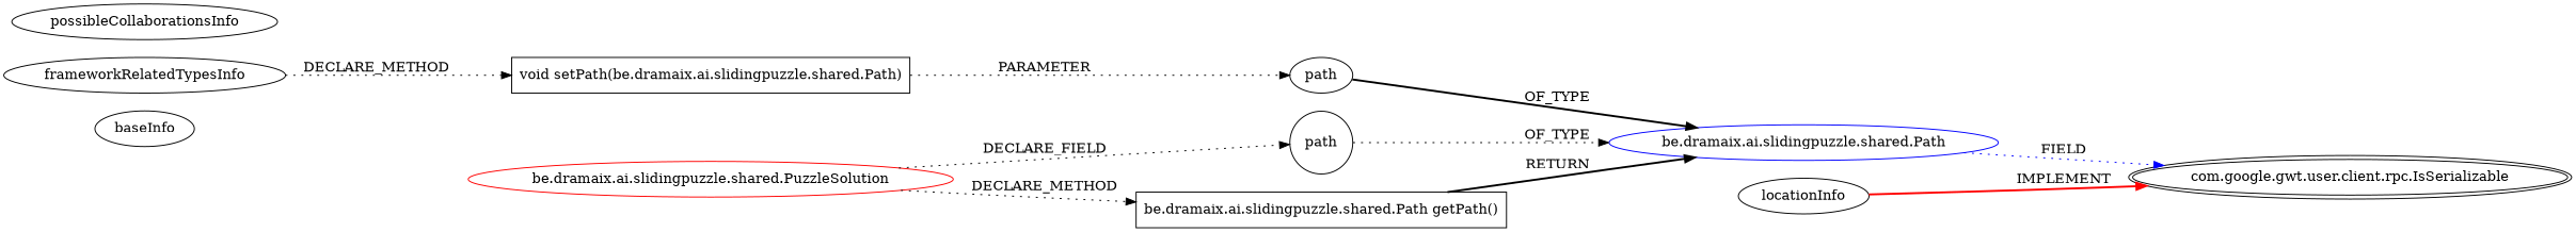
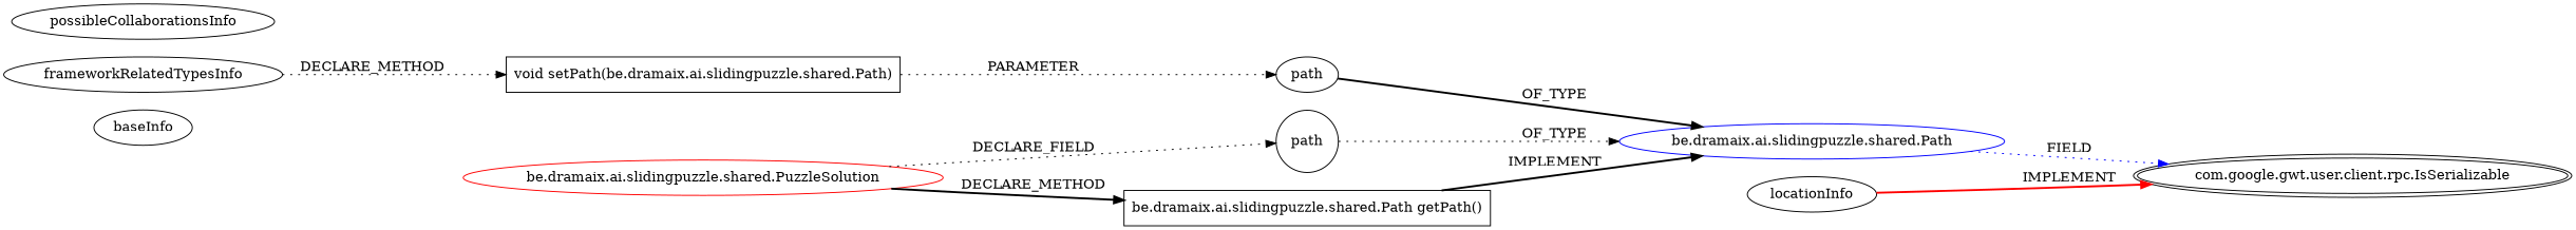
  digraph {
    rankdir=LR
    node [isFrameworkType=false]
    edge [style=dotted]
    baseInfo [category=extension_graph graphId=3120 isAnonymous=false possibleRelation=true isFrameworkType=""]
    frameworkRelatedTypesInfo [0="com.google.gwt.user.client.rpc.IsSerializable" isFrameworkType=""]
    n3 [label="void setPath(be.dramaix.ai.slidingpuzzle.shared.Path)" shape=box vertexType=CLIENT_METHOD_DECLARATION]
    possibleCollaborationsInfo [0="3120~CLIENT_METHOD_DECLARATION-PARAMETER_DECLARATION-CLIENT_METHOD_DECLARATION-RETURN_TYPE-FIELD_DECLARATION-~com.google.gwt.user.client.rpc.IsSerializable ~com.google.gwt.user.client.rpc.IsSerializable ~false~false" isFrameworkType=""]
    locationInfo [contextSignature=PuzzleSolution filePath="/jDramaix-SlidingPuzzle/SlidingPuzzle-master/src/be/dramaix/ai/slidingpuzzle/shared/PuzzleSolution.java" graphId=3120 projectName="jDramaix-SlidingPuzzle" isFrameworkType=""]
    n6 [isFrameworkType=true label="com.google.gwt.user.client.rpc.IsSerializable" peripheries=2 vertexType=FRAMEWORK_INTERFACE_TYPE]
    n7 [color=red label="be.dramaix.ai.slidingpuzzle.shared.PuzzleSolution" vertexType=ROOT_CLIENT_CLASS_DECLARATION]
    n8 [label=path shape=circle vertexType=FIELD_DECLARATION]
    n9 [label="be.dramaix.ai.slidingpuzzle.shared.Path getPath()" shape=box vertexType=CLIENT_METHOD_DECLARATION]
    n10 [color=blue label="be.dramaix.ai.slidingpuzzle.shared.Path" vertexType=REFERENCE_CLIENT_CLASS_DECLARATION]
    n11 [label=path vertexType=PARAMETER_DECLARATION]
    frameworkRelatedTypesInfo -> n3 [label=DECLARE_METHOD]
    n3 -> n11 [label=PARAMETER]
    locationInfo -> n6 [color=red label=IMPLEMENT style=bold]
    n7 -> n8 [label=DECLARE_FIELD]
-   n7 -> n9 [label=DECLARE_METHOD]
+   n7 -> n9 [label=DECLARE_METHOD style=bold]
    n8 -> n10 [label=OF_TYPE]
-   n9 -> n10 [label=RETURN style=bold]
+   n9 -> n10 [label=IMPLEMENT style=bold]
    n10 -> n6 [color=blue label=FIELD]
    n11 -> n10 [label=OF_TYPE style=bold]
  }
